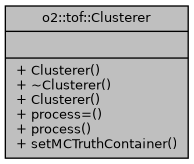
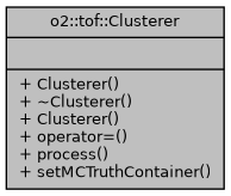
  digraph {
-   n1 [color=black fillcolor=grey75 fontcolor=black fontname=Helvetica fontsize=10 height=0.2 label="{o2::tof::Clusterer\n||+ Clusterer()\l+ ~Clusterer()\l+ Clusterer()\l+ process=()\l+ process()\l+ setMCTruthContainer()\l}" shape=record style=filled width=0.4]
+   n1 [color=black fillcolor=grey75 fontcolor=black fontname=Helvetica fontsize=10 height=0.2 label="{o2::tof::Clusterer\n||+ Clusterer()\l+ ~Clusterer()\l+ Clusterer()\l+ operator=()\l+ process()\l+ setMCTruthContainer()\l}" shape=record style=filled width=0.4]
  }
